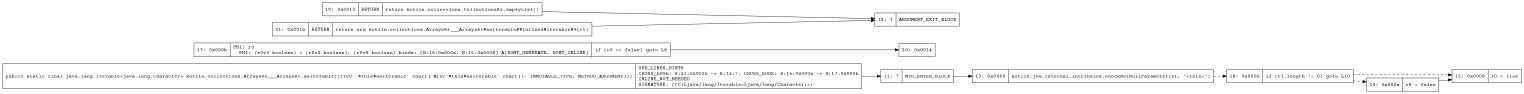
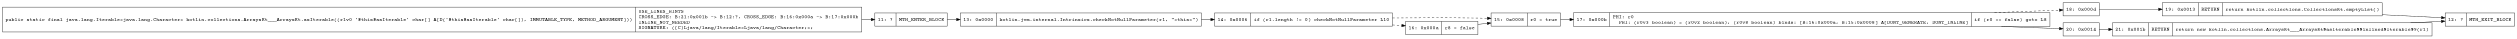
  digraph {
    fontname="Courier Prime"
    rankdir=LR
    node [fontname="Courier Prime" shape=record]
    edge [fontname="Courier Prime"]
    n1 [label="{11\:\ ?|MTH_ENTER_BLOCK\l}"]
    n2 [label="{13\:\ 0x0000|kotlin.jvm.internal.Intrinsics.checkNotNullParameter(r1, \"\<this\>\")\l}"]
-   n3 [label="{14\:\ 0x0006|if (r1.length != 0) goto L10\l}"]
+   n3 [label="{14\:\ 0x0006|if (r1.length != 0) checkNotNullParameter L10\l}"]
    n4 [label="{15\:\ 0x0008|r0 = true\l}"]
    n5 [label="{16\:\ 0x000a|r8 = false\l}"]
    n6 [label="{17\:\ 0x000b|PHI: r0 \l  PHI: (r0v3 boolean) = (r0v2 boolean), (r0v8 boolean) binds: [B:16:0x000a, B:15:0x0008] A[DONT_GENERATE, DONT_INLINE]\l|if (r0 == false) goto L8\l}"]
+   n7 [label="{18\:\ 0x000d}"]
    n8 [label="{20\:\ 0x0014}"]
    n9 [label="{19\:\ 0x0013|RETURN\l|return kotlin.collections.CollectionsKt.emptyList()\l}"]
    n10 [label="{21\:\ 0x001b|RETURN\l|return new kotlin.collections.ArraysKt___ArraysKt$asIterable$$inlined$Iterable$9(r1)\l}"]
-   n11 [label="{12\:\ ?|ARGUMENT_EXIT_BLOCK\l}"]
+   n11 [label="{12\:\ ?|MTH_EXIT_BLOCK\l}"]
    n12 [label="{public static final java.lang.Iterable\<java.lang.Character\> kotlin.collections.ArraysKt___ArraysKt.asIterable((r1v0 '$this$asIterable' char[] A[D('$this$asIterable' char[]), IMMUTABLE_TYPE, METHOD_ARGUMENT]))  | USE_LINES_HINTS\lCROSS_EDGE: B:21:0x001b \-\> B:12:?, CROSS_EDGE: B:16:0x000a \-\> B:17:0x000b\lINLINE_NOT_NEEDED\lSIGNATURE: ([C)Ljava\/lang\/Iterable\<Ljava\/lang\/Character;\>;\l}"]
    n1 -> n2
-   n2 -> n3 [style=dashed]
+   n2 -> n3
    n3 -> n4 [style=dashed]
    n3 -> n5 [style=dashed]
+   n4 -> n6
    n5 -> n4
+   n6 -> n7 [style=dashed]
    n6 -> n8
+   n7 -> n9
+   n8 -> n10
    n9 -> n11
    n10 -> n11
    n12 -> n1
  }
